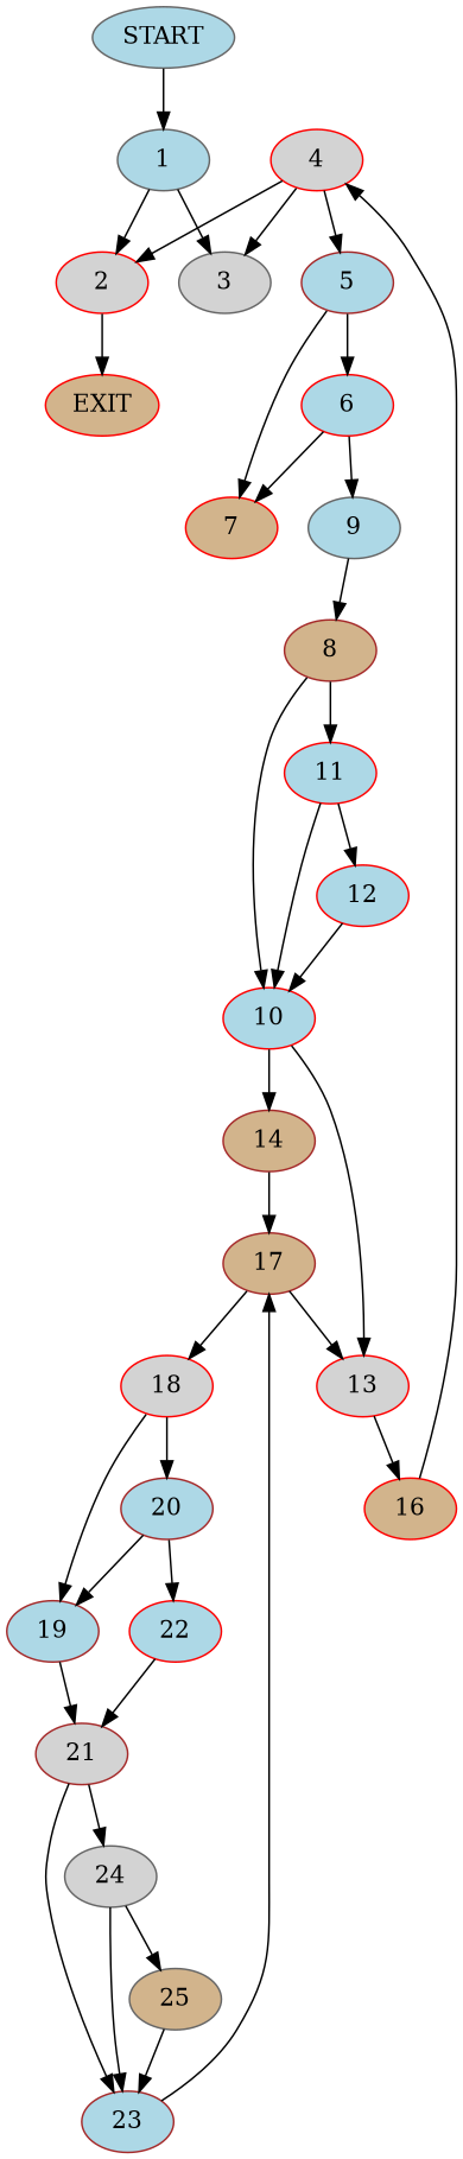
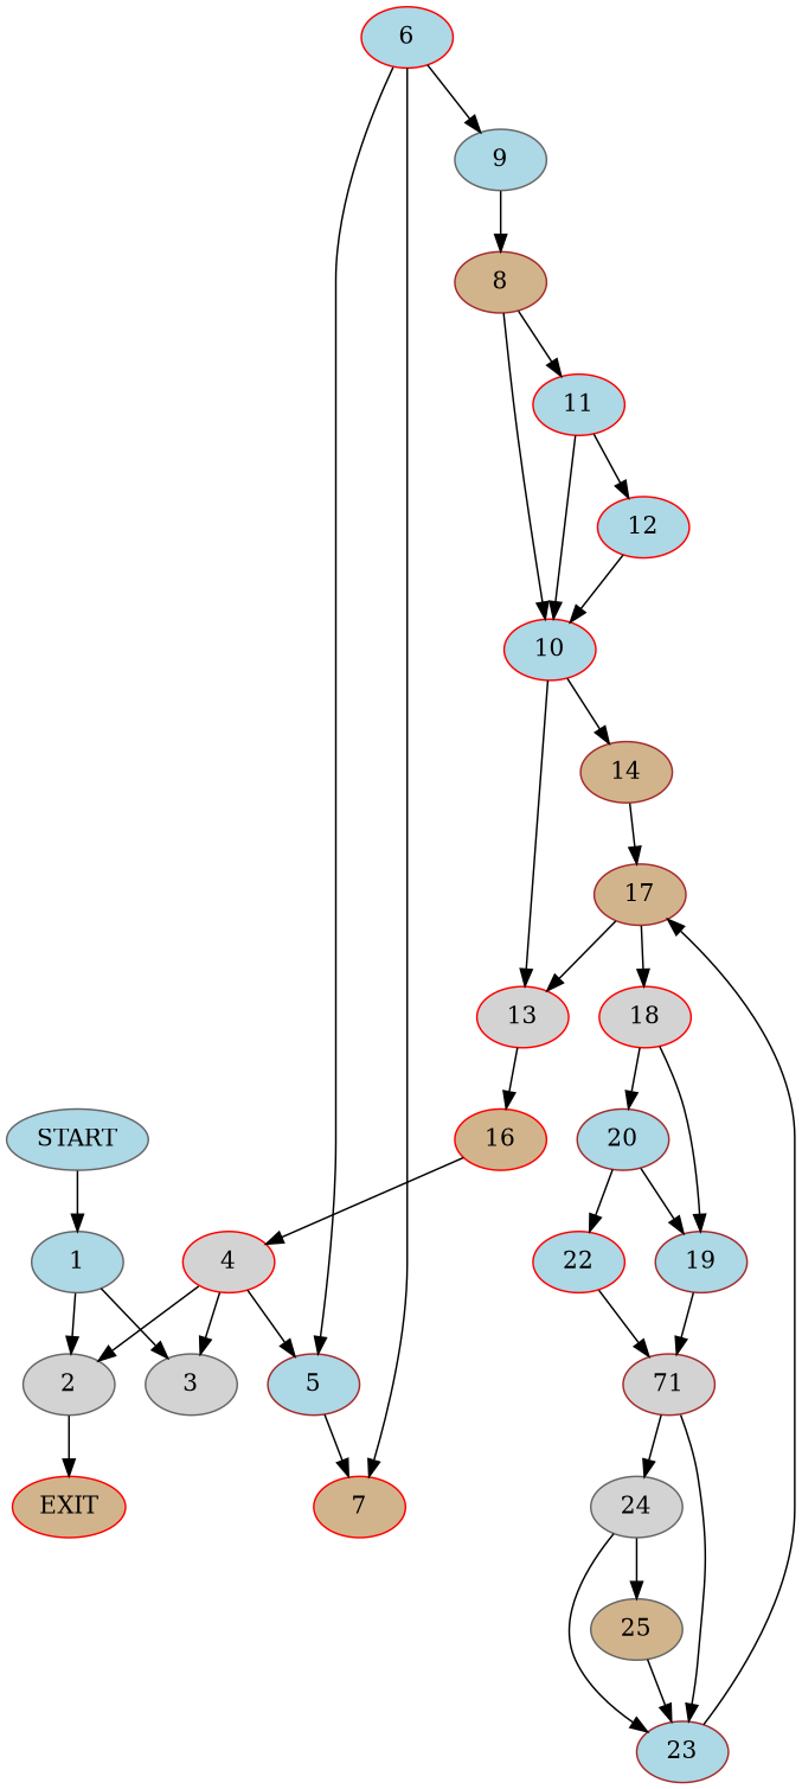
  digraph {
    node [color=red fillcolor=lightblue style=filled]
    n1 [color=gray40 label=START]
    1 [color=gray40]
-   2 [fillcolor=lightgrey]
+   2 [color=gray40 fillcolor=lightgrey]
    3 [color=gray40 fillcolor=lightgrey]
    n5 [fillcolor=tan label=EXIT]
    4 [fillcolor=lightgrey]
    5 [color=brown]
    6
    7 [fillcolor=tan]
    9 [color=gray40]
    8 [color=brown fillcolor=tan]
    10
    11
    13 [fillcolor=lightgrey]
    14 [color=brown fillcolor=tan]
    12
    16 [fillcolor=tan]
    17 [color=brown fillcolor=tan]
    18 [fillcolor=lightgrey]
    19 [color=brown]
    20 [color=brown]
-   21 [color=brown fillcolor=lightgrey]
+   21 [color=brown fillcolor=lightgrey label=71]
    22
    23 [color=brown]
    24 [color=gray40 fillcolor=lightgrey]
    25 [color=gray40 fillcolor=tan]
    n1 -> 1
    1 -> 2
    1 -> 3
    2 -> n5
    4 -> 2
    4 -> 3
    4 -> 5
-   5 -> 6
+   6 -> 5
    5 -> 7
    6 -> 7
    6 -> 9
    9 -> 8
    8 -> 10
    8 -> 11
    10 -> 13
    10 -> 14
    11 -> 10
    11 -> 12
    13 -> 16
    14 -> 17
    12 -> 10
    16 -> 4
    17 -> 13
    17 -> 18
    18 -> 19
    18 -> 20
    19 -> 21
    20 -> 19
    20 -> 22
    21 -> 23
    21 -> 24
    22 -> 21
    23 -> 17
    24 -> 23
    24 -> 25
    25 -> 23
  }
